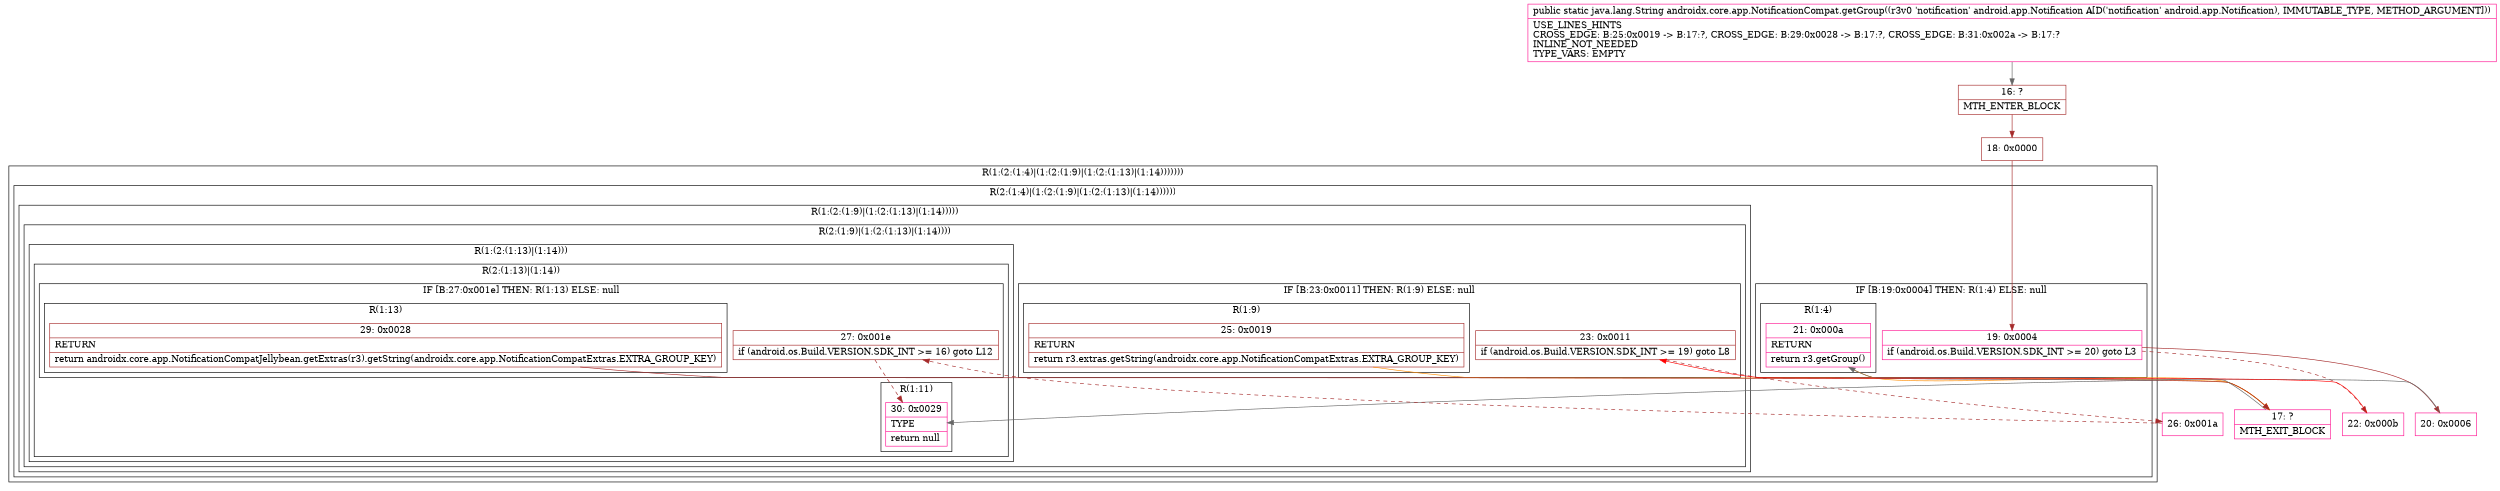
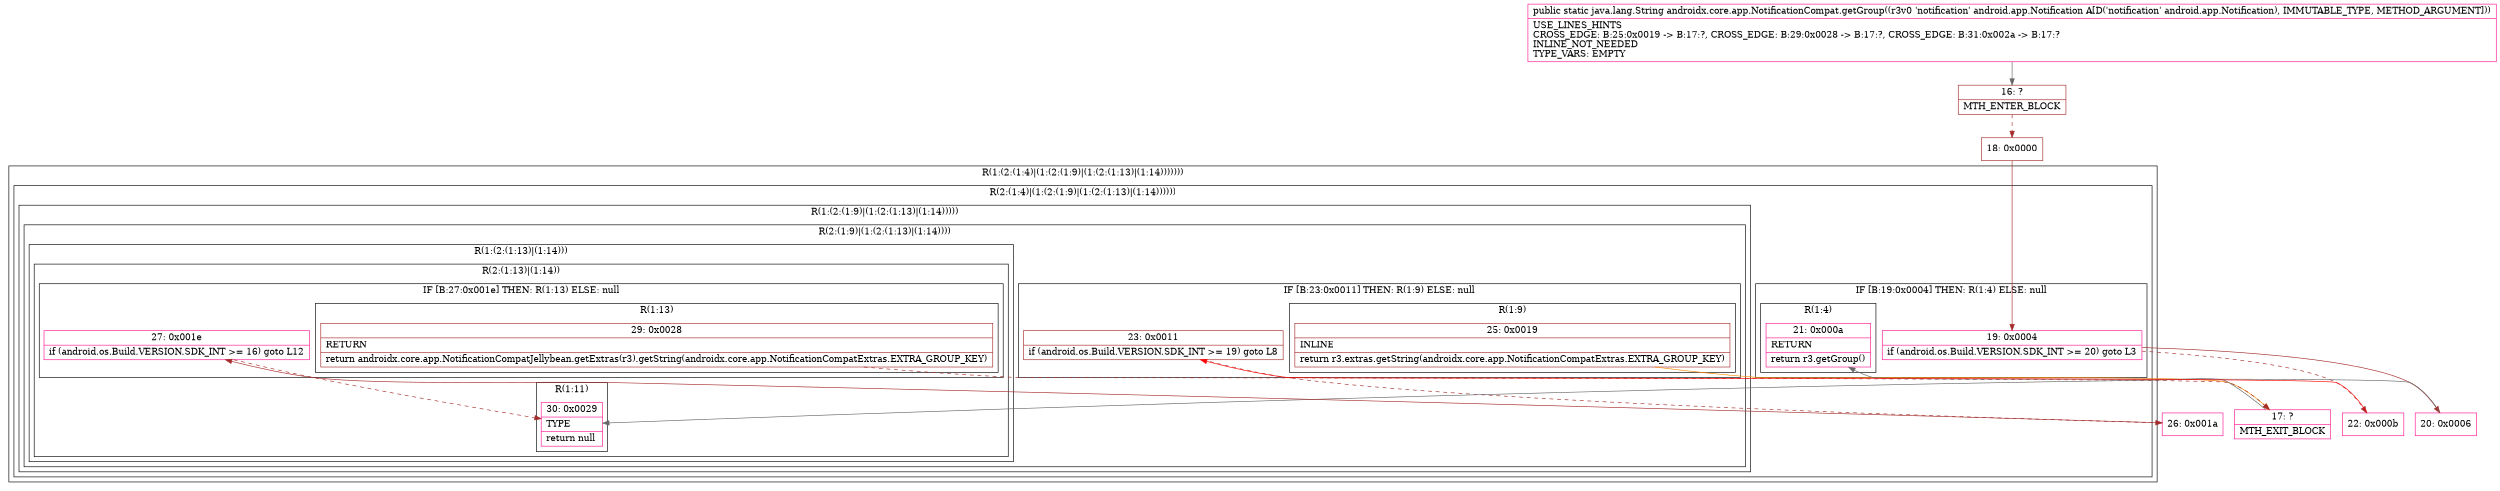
  digraph {
    node [color=deeppink shape=record]
    edge [color=brown]
    n1 [label="{21\:\ 0x000a|RETURN\l|return r3.getGroup()\l}"]
    n2 [label="{19\:\ 0x0004|if (android.os.Build.VERSION.SDK_INT \>= 20) goto L3\l}"]
-   n3 [color=brown label="{25\:\ 0x0019|RETURN\l|return r3.extras.getString(androidx.core.app.NotificationCompatExtras.EXTRA_GROUP_KEY)\l}"]
+   n3 [color=brown label="{25\:\ 0x0019|INLINE\l|return r3.extras.getString(androidx.core.app.NotificationCompatExtras.EXTRA_GROUP_KEY)\l}"]
    n4 [color=brown label="{23\:\ 0x0011|if (android.os.Build.VERSION.SDK_INT \>= 19) goto L8\l}"]
    n5 [color=brown label="{29\:\ 0x0028|RETURN\l|return androidx.core.app.NotificationCompatJellybean.getExtras(r3).getString(androidx.core.app.NotificationCompatExtras.EXTRA_GROUP_KEY)\l}"]
-   n6 [color=brown label="{27\:\ 0x001e|if (android.os.Build.VERSION.SDK_INT \>= 16) goto L12\l}"]
+   n6 [label="{27\:\ 0x001e|if (android.os.Build.VERSION.SDK_INT \>= 16) goto L12\l}"]
    n7 [label="{30\:\ 0x0029|TYPE\l|return null\l}"]
    n8 [label="{17\:\ ?|MTH_EXIT_BLOCK\l}"]
    n9 [label="{20\:\ 0x0006}"]
    n10 [label="{22\:\ 0x000b}"]
    n11 [label="{26\:\ 0x001a}"]
    n12 [color=brown label="{16\:\ ?|MTH_ENTER_BLOCK\l}"]
    n13 [color=brown label="{18\:\ 0x0000}"]
    n14 [label="{public static java.lang.String androidx.core.app.NotificationCompat.getGroup((r3v0 'notification' android.app.Notification A[D('notification' android.app.Notification), IMMUTABLE_TYPE, METHOD_ARGUMENT]))  | USE_LINES_HINTS\lCROSS_EDGE: B:25:0x0019 \-\> B:17:?, CROSS_EDGE: B:29:0x0028 \-\> B:17:?, CROSS_EDGE: B:31:0x002a \-\> B:17:?\lINLINE_NOT_NEEDED\lTYPE_VARS: EMPTY\l}"]
    subgraph cluster_1 {
      label="R(1:(2:(1:4)|(1:(2:(1:9)|(1:(2:(1:13)|(1:14)))))))"
      subgraph cluster_2 {
        label="R(2:(1:4)|(1:(2:(1:9)|(1:(2:(1:13)|(1:14))))))"
        subgraph cluster_3 {
          label="IF [B:19:0x0004] THEN: R(1:4) ELSE: null"
          n2
          subgraph cluster_4 {
            label="R(1:4)"
            n1
          }
        }
        subgraph cluster_5 {
          label="R(1:(2:(1:9)|(1:(2:(1:13)|(1:14)))))"
          subgraph cluster_6 {
            label="R(2:(1:9)|(1:(2:(1:13)|(1:14))))"
            subgraph cluster_7 {
              label="IF [B:23:0x0011] THEN: R(1:9) ELSE: null"
              n4
              subgraph cluster_8 {
                label="R(1:9)"
                n3
              }
            }
            subgraph cluster_9 {
              label="R(1:(2:(1:13)|(1:14)))"
              subgraph cluster_10 {
                label="R(2:(1:13)|(1:14))"
                subgraph cluster_11 {
                  label="IF [B:27:0x001e] THEN: R(1:13) ELSE: null"
                  n6
                  subgraph cluster_12 {
                    label="R(1:13)"
                    n5
                  }
                }
                subgraph cluster_13 {
                  label="R(1:11)"
                  n7
                }
              }
            }
          }
        }
      }
    }
-   n1 -> n8 [color=darkorange]
    n2 -> n9
    n2 -> n10 [style=dashed]
    n3 -> n8 [color=darkorange]
    n4 -> n11 [style=dashed]
-   n5 -> n8
+   n5 -> n8 [style=dashed]
    n6 -> n7 [style=dashed]
    n8 -> n7 [color=gray40]
    n9 -> n1 [color=gray40]
    n10 -> n4 [color=red]
-   n11 -> n6 [style=dashed]
-   n12 -> n13
+   n11 -> n6
+   n12 -> n13 [style=dashed]
    n13 -> n2
    n14 -> n12 [color=gray40]
  }
